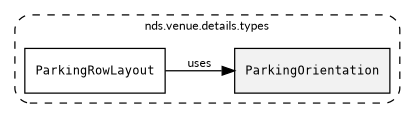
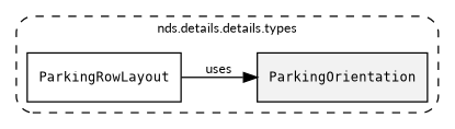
  digraph {
    fontsize=10
    rankdir=LR
    fontname=Lato
    node [fontsize=10 shape=box fontname=Lato]
    n1 [fillcolor="#0000000D" label=<<font face="monospace"><table align="center" border="0" cellspacing="0" cellpadding="0"><tr><td href="../../../content/packages/nds.venue.details.types.html#Enum-ParkingOrientation" title="Enum defined in nds.venue.details.types">ParkingOrientation</td></tr></table></font>> style=filled]
    n2 [label=<<font face="monospace"><table align="center" border="0" cellspacing="0" cellpadding="0"><tr><td href="../../../content/packages/nds.venue.details.types.html#Structure-ParkingRowLayout" title="Structure defined in nds.venue.details.types">ParkingRowLayout</td></tr></table></font>>]
    subgraph cluster_1 {
-     label="nds.venue.details.types"
+     label="nds.details.details.types"
      style="dashed, rounded"
      n1
      n2
    }
    n2 -> n1 [fontsize=10 label=uses fontname=Lato]
  }
